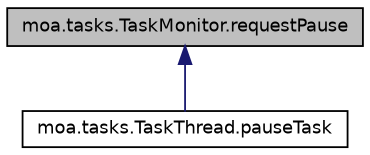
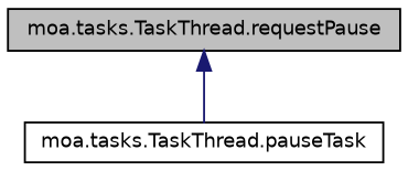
  digraph {
    rankdir=TB
    node [color=black fontname=Helvetica fontsize=10 shape=record style=filled]
-   n1 [fillcolor=grey75 fontcolor=black height=0.2 label="moa.tasks.TaskMonitor.requestPause" width=0.4]
+   n1 [fillcolor=grey75 fontcolor=black height=0.2 label="moa.tasks.TaskThread.requestPause" width=0.4]
    n2 [fillcolor=white height=0.2 label="moa.tasks.TaskThread.pauseTask" width=0.4]
    n1 -> n2 [color=midnightblue dir=back fontname=Helvetica fontsize=10 labelfontname=Helvetica labelfontsize=10 style=solid]
  }
